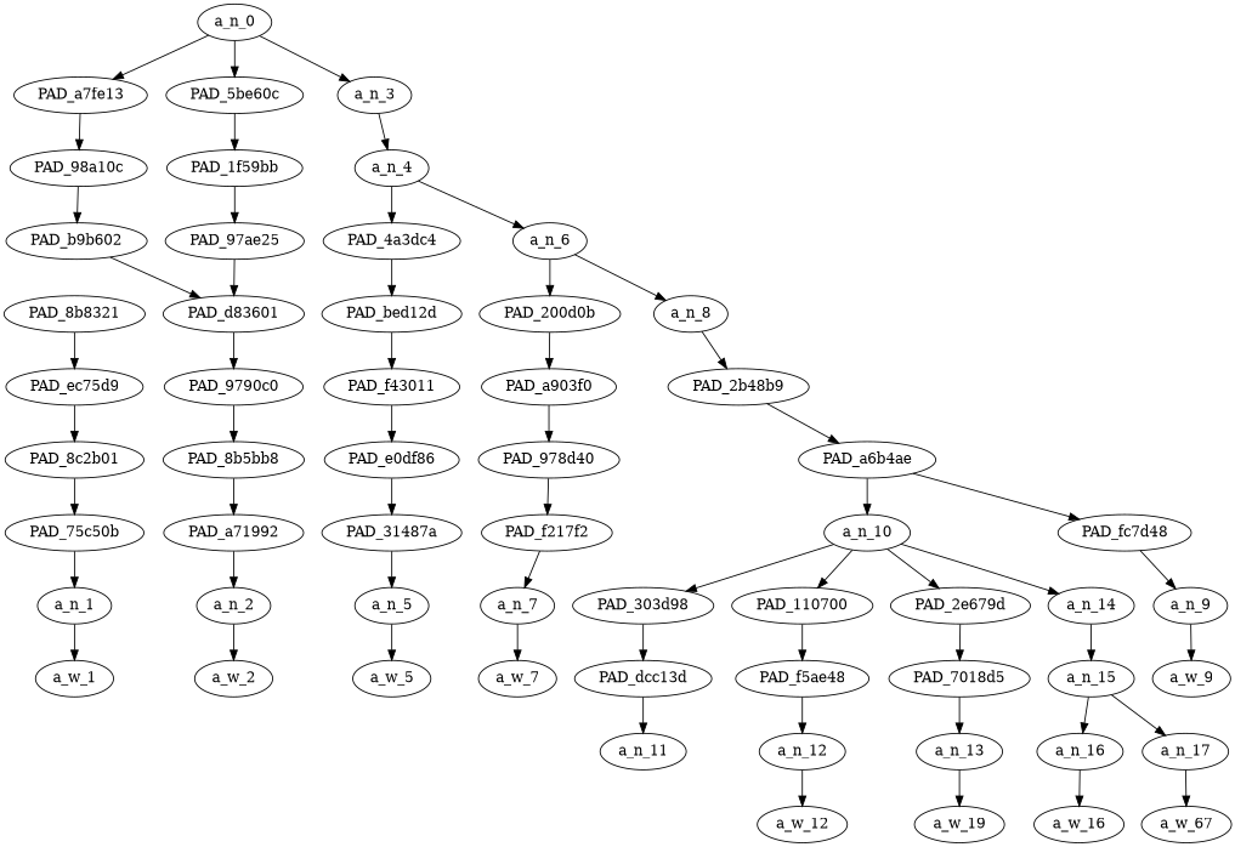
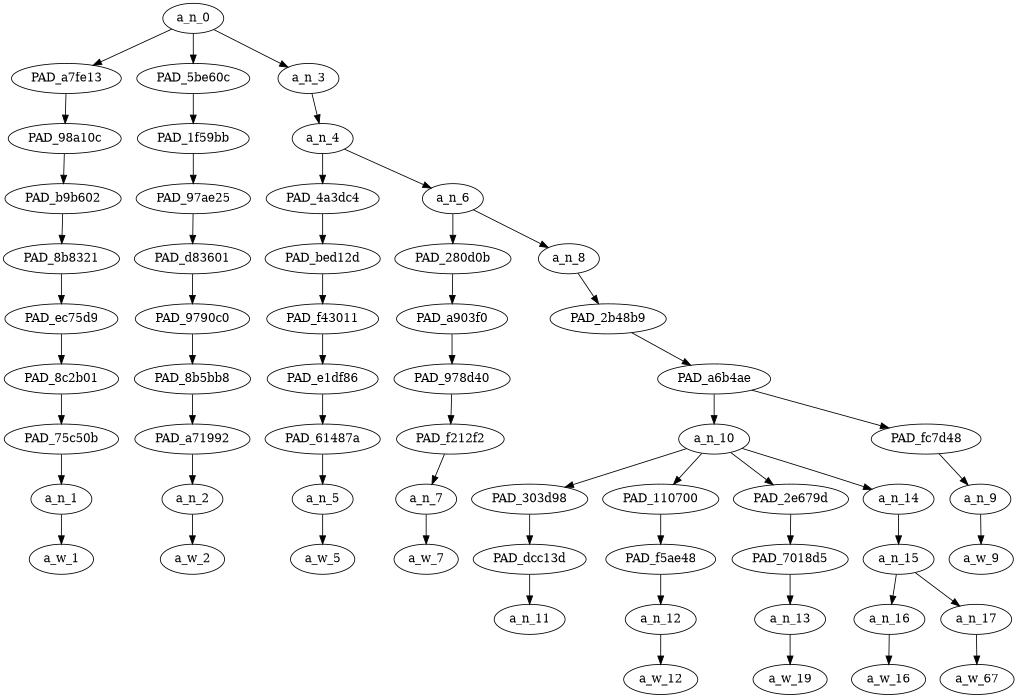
  strict digraph {
    node [div_dir=1 index=0 level=1 text_span="[0]" value=0.07420607]
    a_n_0 [level=9 text_span="[0, 1, 2, 3, 4, 5, 6, 7, 8, 9]" value=1.00000003]
    PAD_a7fe13 [div_dir=-1 level=8]
    PAD_5be60c [index=1 level=8 text_span="[1]" value=0.07205044]
    a_n_3 [index=2 level=8 text_span="[2, 3, 4, 5, 6, 7, 8, 9]" value=0.85332348]
    PAD_98a10c [div_dir=-1 level=7]
    PAD_1f59bb [index=1 level=7 text_span="[1]" value=0.07205044]
    a_n_4 [index=2 level=7 text_span="[2, 3, 4, 5, 6, 7, 8, 9]" value=0.85277366]
    PAD_b9b602 [div_dir=-1 level=6]
    PAD_97ae25 [index=1 level=6 text_span="[1]" value=0.07205044]
    PAD_4a3dc4 [div_dir=-1 index=2 level=6 text_span="[2]" value=0.08857860]
    a_n_6 [index=3 level=6 text_span="[3, 4, 5, 6, 7, 8, 9]" value=0.76364523]
    PAD_8b8321 [div_dir=-1 level=5]
    PAD_ec75d9 [div_dir=-1 level=4]
    PAD_8c2b01 [div_dir=-1 level=3]
    PAD_75c50b [div_dir=-1 level=2]
    a_n_1 [div_dir=-1]
    a_w_1 [div_dir=0 level=0 value=cause]
    PAD_d83601 [index=1 level=5 text_span="[1]" value=0.07205044]
    PAD_9790c0 [index=1 level=4 text_span="[1]" value=0.07205044]
    n20 [index=1 label=PAD_8b5bb8 level=3 text_span="[1]" value=0.07205044]
    PAD_a71992 [index=1 level=2 text_span="[1]" value=0.07205044]
    a_n_2 [index=1 text_span="[1]" value=0.07205044]
    a_w_2 [div_dir=0 index=1 level=0 text_span="[1]" value=why]
    PAD_bed12d [div_dir=-1 index=2 level=5 text_span="[2]" value=0.08857860]
-   PAD_200d0b [index=3 level=5 text_span="[3]" value=0.05449588]
+   PAD_200d0b [index=3 level=5 text_span="[3]" value=0.05449588 label=PAD_280d0b]
    a_n_8 [index=4 level=5 text_span="[4, 5, 6, 7, 8, 9]" value=0.70850086]
    PAD_f43011 [div_dir=-1 index=2 level=4 text_span="[2]" value=0.08857860]
    PAD_a903f0 [index=3 level=4 text_span="[3]" value=0.05449588]
    PAD_2b48b9 [index=4 level=4 text_span="[4]" value=0.07451473]
-   PAD_e1df86 [div_dir=-1 index=2 level=3 text_span="[2]" value=0.08857860 label=PAD_e0df86]
-   PAD_31487a [div_dir=-1 index=2 level=2 text_span="[2]" value=0.08857860]
+   PAD_e1df86 [div_dir=-1 index=2 level=3 text_span="[2]" value=0.08857860]
+   PAD_31487a [div_dir=-1 index=2 level=2 text_span="[2]" value=0.08857860 label=PAD_61487a]
    a_n_5 [div_dir=-1 index=2 text_span="[2]" value=0.08857860]
    a_w_5 [div_dir=0 index=2 level=0 text_span="[2]" value=beg]
    PAD_978d40 [index=3 level=3 text_span="[3]" value=0.05449588]
    PAD_a6b4ae [index=4 level=3 text_span="[4]" value=0.07451473]
    a_n_10 [index=5 level=4 text_span="[5, 6, 7, 8, 9]" value=0.63332786]
    PAD_303d98 [index=5 level=3 text_span="[5]" value=0.38453887]
    PAD_110700 [index=6 level=3 text_span="[6]" value=0.05236156]
    PAD_2e679d [div_dir=-1 index=7 level=3 text_span="[7]" value=0.05800503]
    a_n_14 [index=8 level=3 text_span="[8, 9]" value=0.13808391]
-   PAD_f217f2 [index=3 level=2 text_span="[3]" value=0.05449588]
+   PAD_f217f2 [index=3 level=2 text_span="[3]" value=0.05449588 label=PAD_f212f2]
    a_n_7 [index=3 text_span="[3]" value=0.05449588]
    a_w_7 [div_dir=0 index=3 level=0 text_span="[3]" value=when]
    PAD_fc7d48 [index=4 level=2 text_span="[4]" value=0.07451473]
    n45 [index=5 label=PAD_dcc13d level=2 text_span="[5]" value=0.38453887]
    PAD_f5ae48 [index=6 level=2 text_span="[6]" value=0.05236156]
    PAD_7018d5 [div_dir=-1 index=7 level=2 text_span="[7]" value=0.05800503]
    a_n_15 [index=8 level=2 text_span="[8, 9]" value=0.13802843]
    a_n_9 [index=4 text_span="[4]" value=0.07451473]
    a_w_9 [div_dir=0 index=4 level=0 text_span="[4]" value=it]
    a_n_11 [index=5 text_span="[5]" value=0.38453887]
    a_n_12 [index=6 text_span="[6]" value=0.05236156]
    a_n_13 [div_dir=-1 index=7 text_span="[7]" value=0.05800503]
    a_n_16 [div_dir=-1 index=8 text_span="[8]" value=0.07245362]
    a_n_17 [index=9 text_span="[9]" value=0.06551932]
    a_w_12 [div_dir=0 index=6 level=0 text_span="[6]" value=out]
    n57 [div_dir=0 index=7 label=a_w_19 level=0 text_span="[7]" value=here]
    a_w_16 [div_dir=0 index=8 level=0 text_span="[8]" value=begging]
    n59 [div_dir=0 index=9 label=a_w_67 level=0 text_span="[9]" value=me]
    a_n_0 -> PAD_a7fe13
    a_n_0 -> PAD_5be60c
    a_n_0 -> a_n_3
    PAD_a7fe13 -> PAD_98a10c
    PAD_5be60c -> PAD_1f59bb
    a_n_3 -> a_n_4
    PAD_98a10c -> PAD_b9b602
    PAD_1f59bb -> PAD_97ae25
    a_n_4 -> PAD_4a3dc4
    a_n_4 -> a_n_6
-   PAD_b9b602 -> PAD_d83601
+   PAD_b9b602 -> PAD_8b8321
    PAD_97ae25 -> PAD_d83601
    PAD_4a3dc4 -> PAD_bed12d
    a_n_6 -> PAD_200d0b
    a_n_6 -> a_n_8
    PAD_8b8321 -> PAD_ec75d9
    PAD_ec75d9 -> PAD_8c2b01
    PAD_8c2b01 -> PAD_75c50b
    PAD_75c50b -> a_n_1
    a_n_1 -> a_w_1
    PAD_d83601 -> PAD_9790c0
    PAD_9790c0 -> n20
    n20 -> PAD_a71992
    PAD_a71992 -> a_n_2
    a_n_2 -> a_w_2
    PAD_bed12d -> PAD_f43011
    PAD_200d0b -> PAD_a903f0
    a_n_8 -> PAD_2b48b9
    PAD_f43011 -> PAD_e1df86
    PAD_a903f0 -> PAD_978d40
    PAD_2b48b9 -> PAD_a6b4ae
    PAD_e1df86 -> PAD_31487a
    PAD_31487a -> a_n_5
    a_n_5 -> a_w_5
    PAD_978d40 -> PAD_f217f2
    PAD_a6b4ae -> a_n_10
    PAD_a6b4ae -> PAD_fc7d48
    a_n_10 -> PAD_303d98
    a_n_10 -> PAD_110700
    a_n_10 -> PAD_2e679d
    a_n_10 -> a_n_14
    PAD_303d98 -> n45
    PAD_110700 -> PAD_f5ae48
    PAD_2e679d -> PAD_7018d5
    a_n_14 -> a_n_15
    PAD_f217f2 -> a_n_7
    a_n_7 -> a_w_7
    PAD_fc7d48 -> a_n_9
    n45 -> a_n_11
    PAD_f5ae48 -> a_n_12
    PAD_7018d5 -> a_n_13
    a_n_15 -> a_n_16
    a_n_15 -> a_n_17
    a_n_9 -> a_w_9
    a_n_12 -> a_w_12
    a_n_13 -> n57
    a_n_16 -> a_w_16
    a_n_17 -> n59
  }
